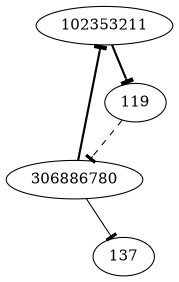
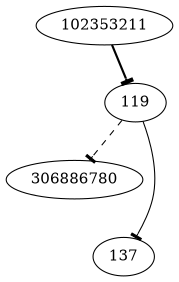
  strict digraph {
    edge [arrowhead=tee style=bold]
    102353211
    119
    306886780
    137
    102353211 -> 119
    119 -> 306886780 [style=dashed]
-   306886780 -> 102353211
-   306886780 -> 137 [style=solid]
+   119 -> 137 [style=solid]
  }
